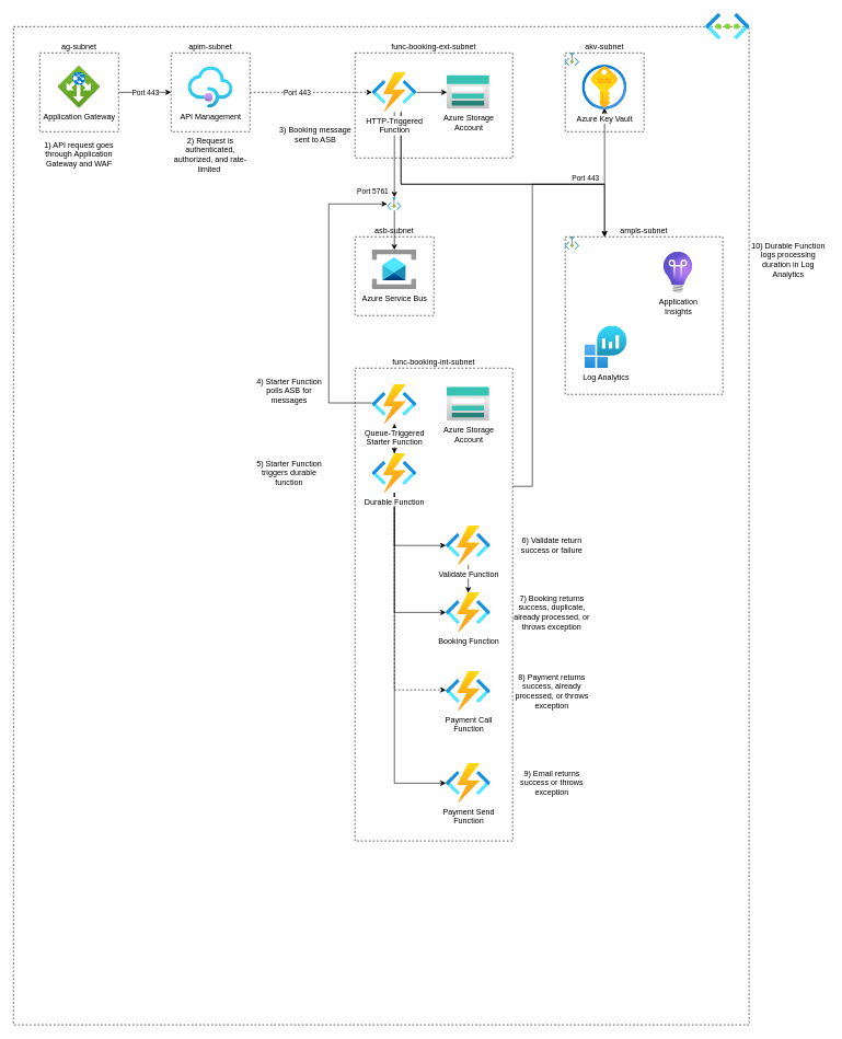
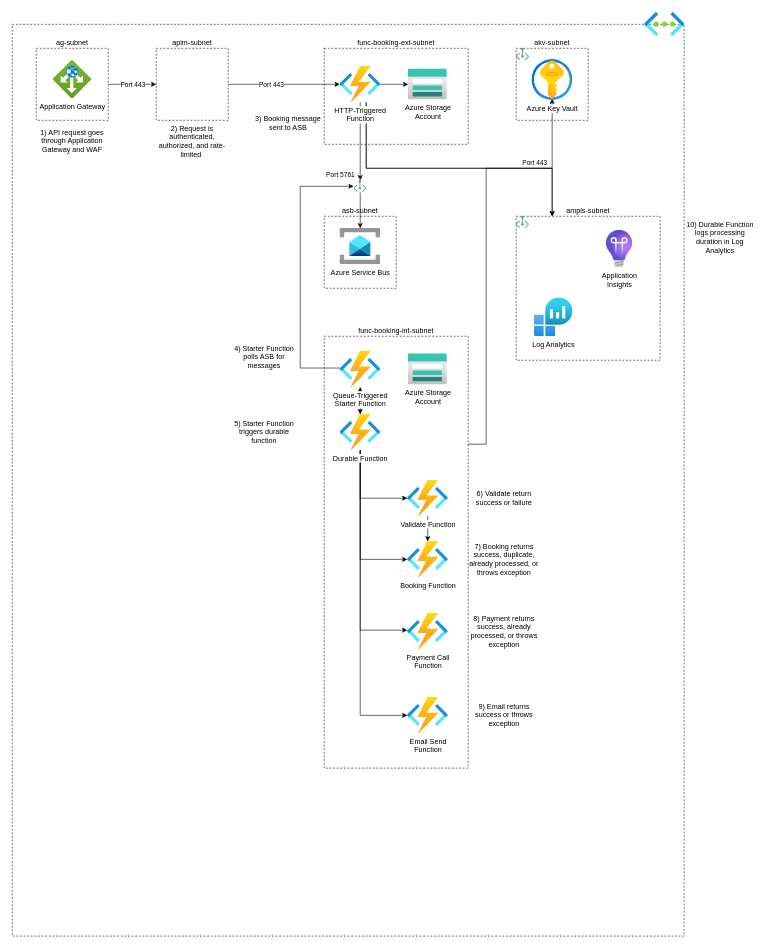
  <mxCell id="0" />
  <mxCell id="1" parent="0" />
  <mxCell id="2" value="asb-subnet" style="whiteSpace=wrap;html=1;aspect=fixed;fillColor=light-dark(#FFFFFF,#FFFFFF);dashed=1;strokeColor=light-dark(#000000,#3399FF);labelPosition=center;verticalLabelPosition=top;align=center;verticalAlign=bottom;" vertex="1" parent="1"><mxGeometry x="540" y="360" width="120" height="120" as="geometry" /></mxCell>
  <mxCell id="3" value="akv-subnet" style="whiteSpace=wrap;html=1;aspect=fixed;fillColor=light-dark(#FFFFFF,#FFFFFF);dashed=1;strokeColor=light-dark(#000000,#3399FF);labelPosition=center;verticalLabelPosition=top;align=center;verticalAlign=bottom;" vertex="1" parent="1"><mxGeometry x="860" y="80" width="120" height="120" as="geometry" /></mxCell>
  <mxCell id="4" value="func-booking-ext-subnet" style="whiteSpace=wrap;html=1;fillColor=light-dark(#FFFFFF,#FFFFFF);dashed=1;strokeColor=light-dark(#000000,#3399FF);labelPosition=center;verticalLabelPosition=top;align=center;verticalAlign=bottom;aspect=fixed;" vertex="1" parent="1"><mxGeometry x="540" y="80" width="240" height="160" as="geometry" /></mxCell>
  <mxCell id="5" value="" style="whiteSpace=wrap;html=1;fillColor=none;dashed=1;strokeColor=light-dark(#000000,#3399FF);movable=0;resizable=0;rotatable=0;deletable=0;editable=0;locked=1;connectable=0;" vertex="1" parent="1"><mxGeometry x="20" y="40" width="1120" height="1520" as="geometry" /></mxCell>
  <mxCell id="6" style="edgeStyle=orthogonalEdgeStyle;rounded=0;orthogonalLoop=1;jettySize=auto;html=1;entryX=0;entryY=0.5;entryDx=0;entryDy=0;strokeColor=light-dark(#000000,#00FF00);" edge="1" parent="1" source="8" target="13"><mxGeometry relative="1" as="geometry" /></mxCell>
  <mxCell id="7" value="Port 443" style="edgeLabel;html=1;align=center;verticalAlign=middle;resizable=0;points=[];fontColor=light-dark(#000000,#00FF00);" vertex="1" connectable="0" parent="6"><mxGeometry x="-0.224" relative="1" as="geometry"><mxPoint x="9" as="offset" /></mxGeometry></mxCell>
  <mxCell id="8" value="ag-subnet" style="whiteSpace=wrap;html=1;aspect=fixed;fillColor=light-dark(#FFFFFF,#FFFFFF);dashed=1;strokeColor=light-dark(#000000,#3399FF);labelPosition=center;verticalLabelPosition=top;align=center;verticalAlign=bottom;" vertex="1" parent="1"><mxGeometry x="60" y="80" width="120" height="120" as="geometry" /></mxCell>
  <mxCell id="9" value="Application Gateway" style="image;aspect=fixed;html=1;points=[];align=center;fontSize=12;image=img/lib/azure2/networking/Application_Gateways.svg;" vertex="1" parent="1"><mxGeometry x="88" y="100" width="64" height="64" as="geometry" /></mxCell>
  <mxCell id="10" value="" style="image;aspect=fixed;html=1;points=[];align=center;fontSize=12;image=img/lib/azure2/networking/Virtual_Networks.svg;movable=0;resizable=0;rotatable=0;deletable=0;editable=0;locked=1;connectable=0;" vertex="1" parent="1"><mxGeometry x="1074" y="20" width="67" height="40" as="geometry" /></mxCell>
- <mxCell id="11" style="edgeStyle=orthogonalEdgeStyle;rounded=0;orthogonalLoop=1;jettySize=auto;html=1;strokeColor=light-dark(#000000,#00FF00);dashed=1;" edge="1" parent="1" source="13" target="44"><mxGeometry relative="1" as="geometry" /></mxCell>
+ <mxCell id="11" style="edgeStyle=orthogonalEdgeStyle;rounded=0;orthogonalLoop=1;jettySize=auto;html=1;strokeColor=light-dark(#000000,#00FF00);" edge="1" parent="1" source="13" target="44"><mxGeometry relative="1" as="geometry" /></mxCell>
  <mxCell id="12" value="Port 443" style="edgeLabel;html=1;align=center;verticalAlign=middle;resizable=0;points=[];fontColor=light-dark(#000000,#00FF00);" vertex="1" connectable="0" parent="11"><mxGeometry x="-0.23" y="1" relative="1" as="geometry"><mxPoint x="-1" y="1" as="offset" /></mxGeometry></mxCell>
  <mxCell id="13" value="apim-subnet" style="whiteSpace=wrap;html=1;aspect=fixed;fillColor=light-dark(#FFFFFF,#FFFFFF);dashed=1;strokeColor=light-dark(#000000,#3399FF);labelPosition=center;verticalLabelPosition=top;align=center;verticalAlign=bottom;" vertex="1" parent="1"><mxGeometry x="260" y="80" width="120" height="120" as="geometry" /></mxCell>
- <mxCell id="14" value="API Management" style="image;aspect=fixed;html=1;points=[];align=center;fontSize=12;image=img/lib/azure2/app_services/API_Management_Services.svg;" vertex="1" parent="1"><mxGeometry x="286" y="101" width="68" height="63" as="geometry" /></mxCell>
  <mxCell id="15" style="edgeStyle=orthogonalEdgeStyle;rounded=0;orthogonalLoop=1;jettySize=auto;html=1;strokeColor=light-dark(#000000,#000000);" edge="1" parent="1" source="44" target="24"><mxGeometry relative="1" as="geometry" /></mxCell>
  <mxCell id="16" style="edgeStyle=orthogonalEdgeStyle;rounded=0;orthogonalLoop=1;jettySize=auto;html=1;strokeColor=light-dark(#000000,#00FF00);exitX=0.648;exitY=1.001;exitDx=0;exitDy=0;exitPerimeter=0;" edge="1" parent="1" source="44"><mxGeometry relative="1" as="geometry"><mxPoint x="600" y="167.5" as="sourcePoint" /><mxPoint x="920" y="164" as="targetPoint" /><Array as="points"><mxPoint x="610" y="280" /><mxPoint x="920" y="280" /></Array></mxGeometry></mxCell>
  <mxCell id="17" value="Port 443" style="edgeLabel;html=1;align=center;verticalAlign=middle;resizable=0;points=[];fontColor=light-dark(#000000,#00FF00);" vertex="1" connectable="0" parent="16"><mxGeometry x="0.511" relative="1" as="geometry"><mxPoint x="-15" y="-10" as="offset" /></mxGeometry></mxCell>
  <mxCell id="18" style="edgeStyle=orthogonalEdgeStyle;rounded=0;orthogonalLoop=1;jettySize=auto;html=1;strokeColor=light-dark(#000000,#3399FF);" edge="1" parent="1" source="43" target="20"><mxGeometry relative="1" as="geometry" /></mxCell>
  <mxCell id="19" style="edgeStyle=orthogonalEdgeStyle;rounded=0;orthogonalLoop=1;jettySize=auto;html=1;strokeColor=light-dark(#000000,#00FF00);" edge="1" parent="1" source="44" target="25"><mxGeometry relative="1" as="geometry"><Array as="points"><mxPoint x="610" y="280" /><mxPoint x="920" y="280" /></Array></mxGeometry></mxCell>
  <mxCell id="20" value="Azure Service Bus" style="image;aspect=fixed;html=1;points=[];align=center;fontSize=12;image=img/lib/azure2/integration/Service_Bus.svg;" vertex="1" parent="1"><mxGeometry x="566" y="380" width="68" height="60" as="geometry" /></mxCell>
  <mxCell id="21" value="func-booking-int-subnet" style="whiteSpace=wrap;html=1;fillColor=light-dark(#FFFFFF,#FFFFFF);dashed=1;strokeColor=light-dark(#000000,#3399FF);labelPosition=center;verticalLabelPosition=top;align=center;verticalAlign=bottom;" vertex="1" parent="1"><mxGeometry x="540" y="560" width="240" height="720" as="geometry" /></mxCell>
  <mxCell id="22" value="" style="image;aspect=fixed;html=1;points=[];align=center;fontSize=12;image=img/lib/azure2/networking/Private_Endpoint.svg;" vertex="1" parent="1"><mxGeometry x="860" y="80" width="21.82" height="20" as="geometry" /></mxCell>
  <mxCell id="23" value="Azure Key Vault" style="image;aspect=fixed;html=1;points=[];align=center;fontSize=12;image=img/lib/azure2/security/Key_Vaults.svg;" vertex="1" parent="1"><mxGeometry x="886" y="98.5" width="68" height="68" as="geometry" /></mxCell>
  <mxCell id="24" value="Azure Storage&lt;div&gt;Account&lt;/div&gt;" style="image;aspect=fixed;html=1;points=[];align=center;fontSize=12;image=img/lib/azure2/storage/Storage_Accounts.svg;" vertex="1" parent="1"><mxGeometry x="680" y="114" width="65" height="52" as="geometry" /></mxCell>
  <mxCell id="25" value="ampls-subnet" style="whiteSpace=wrap;html=1;aspect=fixed;fillColor=light-dark(#FFFFFF,#FFFFFF);dashed=1;strokeColor=light-dark(#000000,#3399FF);labelPosition=center;verticalLabelPosition=top;align=center;verticalAlign=bottom;container=0;" vertex="1" parent="1"><mxGeometry x="860" y="360" width="240" height="240" as="geometry" /></mxCell>
  <mxCell id="26" value="Application&lt;div&gt;Insights&lt;/div&gt;" style="image;aspect=fixed;html=1;points=[];align=center;fontSize=12;image=img/lib/azure2/devops/Application_Insights.svg;container=0;" vertex="1" parent="1"><mxGeometry x="1010" y="383" width="44" height="63" as="geometry" /></mxCell>
  <mxCell id="27" value="" style="image;aspect=fixed;html=1;points=[];align=center;fontSize=12;image=img/lib/azure2/networking/Private_Endpoint.svg;container=0;" vertex="1" parent="1"><mxGeometry x="860" y="360" width="21.82" height="20" as="geometry" /></mxCell>
  <mxCell id="28" value="Log Analytics" style="image;aspect=fixed;html=1;points=[];align=center;fontSize=12;image=img/lib/azure2/analytics/Log_Analytics_Workspaces.svg;container=0;" vertex="1" parent="1"><mxGeometry x="890" y="496" width="64" height="64" as="geometry" /></mxCell>
  <mxCell id="29" style="edgeStyle=orthogonalEdgeStyle;rounded=0;orthogonalLoop=1;jettySize=auto;html=1;strokeColor=light-dark(#000000,#3399FF);exitX=0;exitY=0.467;exitDx=0;exitDy=0;exitPerimeter=0;" edge="1" parent="1" source="57" target="43"><mxGeometry relative="1" as="geometry"><Array as="points"><mxPoint x="500" y="613" /><mxPoint x="500" y="310" /></Array></mxGeometry></mxCell>
  <mxCell id="30" style="edgeStyle=orthogonalEdgeStyle;rounded=0;orthogonalLoop=1;jettySize=auto;html=1;strokeColor=light-dark(#000000,#33FF33);exitX=1;exitY=0.25;exitDx=0;exitDy=0;" edge="1" parent="1" source="21" target="25"><mxGeometry relative="1" as="geometry"><Array as="points"><mxPoint x="810" y="740" /><mxPoint x="810" y="280" /><mxPoint x="920" y="280" /></Array></mxGeometry></mxCell>
  <mxCell id="31" style="edgeStyle=orthogonalEdgeStyle;rounded=0;orthogonalLoop=1;jettySize=auto;html=1;strokeColor=light-dark(#000000,#000000);" edge="1" parent="1" source="36" target="37"><mxGeometry relative="1" as="geometry"><Array as="points"><mxPoint x="600" y="932" /></Array></mxGeometry></mxCell>
- <mxCell id="32" style="edgeStyle=orthogonalEdgeStyle;rounded=0;orthogonalLoop=1;jettySize=auto;html=1;strokeColor=light-dark(#000000,#000000);dashed=1;" edge="1" parent="1" source="36" target="38"><mxGeometry relative="1" as="geometry"><Array as="points"><mxPoint x="600" y="1050" /></Array></mxGeometry></mxCell>
+ <mxCell id="32" style="edgeStyle=orthogonalEdgeStyle;rounded=0;orthogonalLoop=1;jettySize=auto;html=1;strokeColor=light-dark(#000000,#000000);" edge="1" parent="1" source="36" target="38"><mxGeometry relative="1" as="geometry"><Array as="points"><mxPoint x="600" y="1050" /></Array></mxGeometry></mxCell>
  <mxCell id="33" style="edgeStyle=orthogonalEdgeStyle;rounded=0;orthogonalLoop=1;jettySize=auto;html=1;strokeColor=light-dark(#000000,#000000);" edge="1" parent="1" source="36" target="39"><mxGeometry relative="1" as="geometry"><Array as="points"><mxPoint x="600" y="1192" /></Array></mxGeometry></mxCell>
  <mxCell id="34" style="edgeStyle=orthogonalEdgeStyle;rounded=0;orthogonalLoop=1;jettySize=auto;html=1;strokeColor=light-dark(#000000,#000000);" edge="1" parent="1" source="36" target="54"><mxGeometry relative="1" as="geometry"><Array as="points"><mxPoint x="600" y="830" /></Array></mxGeometry></mxCell>
  <mxCell id="35" value="" style="edgeStyle=orthogonalEdgeStyle;rounded=0;orthogonalLoop=1;jettySize=auto;html=1;" edge="1" parent="1" source="36" target="57"><mxGeometry relative="1" as="geometry" /></mxCell>
  <mxCell id="36" value="&lt;div&gt;Durable Function&lt;/div&gt;" style="image;aspect=fixed;html=1;points=[];align=center;fontSize=12;image=img/lib/azure2/compute/Function_Apps.svg;" vertex="1" parent="1"><mxGeometry x="566" y="690" width="68" height="60" as="geometry" /></mxCell>
  <mxCell id="37" value="Booking Function" style="image;aspect=fixed;html=1;points=[];align=center;fontSize=12;image=img/lib/azure2/compute/Function_Apps.svg;" vertex="1" parent="1"><mxGeometry x="678.5" y="902" width="68" height="60" as="geometry" /></mxCell>
  <mxCell id="38" value="Payment Call&lt;div&gt;Function&lt;/div&gt;" style="image;aspect=fixed;html=1;points=[];align=center;fontSize=12;image=img/lib/azure2/compute/Function_Apps.svg;" vertex="1" parent="1"><mxGeometry x="678.5" y="1022" width="68" height="60" as="geometry" /></mxCell>
- <mxCell id="39" value="Payment Send&lt;div&gt;Function&lt;/div&gt;" style="image;aspect=fixed;html=1;points=[];align=center;fontSize=12;image=img/lib/azure2/compute/Function_Apps.svg;" vertex="1" parent="1"><mxGeometry x="678.5" y="1162" width="68" height="60" as="geometry" /></mxCell>
+ <mxCell id="39" value="Email Send&lt;div&gt;Function&lt;/div&gt;" style="image;aspect=fixed;html=1;points=[];align=center;fontSize=12;image=img/lib/azure2/compute/Function_Apps.svg;" vertex="1" parent="1"><mxGeometry x="678.5" y="1162" width="68" height="60" as="geometry" /></mxCell>
  <mxCell id="40" value="Port 5761" style="edgeLabel;html=1;align=center;verticalAlign=middle;resizable=0;points=[];fontColor=light-dark(#000000,#3399FF);" vertex="1" connectable="0" parent="1"><mxGeometry x="566" y="290" as="geometry" /></mxCell>
  <mxCell id="41" value="Azure Storage&lt;div&gt;Account&lt;/div&gt;" style="image;aspect=fixed;html=1;points=[];align=center;fontSize=12;image=img/lib/azure2/storage/Storage_Accounts.svg;" vertex="1" parent="1"><mxGeometry x="680" y="589" width="65" height="52" as="geometry" /></mxCell>
  <mxCell id="42" value="" style="edgeStyle=orthogonalEdgeStyle;rounded=0;orthogonalLoop=1;jettySize=auto;html=1;strokeColor=light-dark(#000000,#3399FF);endArrow=classic;endFill=1;" edge="1" parent="1" source="44" target="43"><mxGeometry relative="1" as="geometry"><mxPoint x="600" y="170" as="sourcePoint" /><mxPoint x="600" y="340" as="targetPoint" /></mxGeometry></mxCell>
  <mxCell id="43" value="" style="image;aspect=fixed;html=1;points=[];align=center;fontSize=12;image=img/lib/azure2/networking/Private_Endpoint.svg;" vertex="1" parent="1"><mxGeometry x="589.09" y="300" width="21.82" height="20" as="geometry" /></mxCell>
  <mxCell id="44" value="HTTP-Triggered&lt;div&gt;Function&lt;/div&gt;" style="image;aspect=fixed;html=1;points=[];align=center;fontSize=12;image=img/lib/azure2/compute/Function_Apps.svg;" vertex="1" parent="1"><mxGeometry x="566" y="110" width="68" height="60" as="geometry" /></mxCell>
  <mxCell id="45" value="1) API request goes through Application Gateway and WAF" style="text;html=1;whiteSpace=wrap;strokeColor=none;fillColor=none;align=center;verticalAlign=middle;rounded=0;fontColor=light-dark(#000000,#FF3333);" vertex="1" parent="1"><mxGeometry x="60" y="200" width="120" height="70" as="geometry" /></mxCell>
  <mxCell id="46" value="2) Request is authenticated, authorized, and rate-limited&amp;nbsp;" style="text;html=1;whiteSpace=wrap;strokeColor=none;fillColor=none;align=center;verticalAlign=middle;rounded=0;fontColor=light-dark(#000000,#FF3333);" vertex="1" parent="1"><mxGeometry x="260" y="200" width="120" height="70" as="geometry" /></mxCell>
  <mxCell id="47" value="3) Booking message sent to ASB" style="text;html=1;whiteSpace=wrap;strokeColor=none;fillColor=none;align=center;verticalAlign=middle;rounded=0;fontColor=light-dark(#000000,#FF3333);" vertex="1" parent="1"><mxGeometry x="420" y="170" width="120" height="70" as="geometry" /></mxCell>
  <mxCell id="48" value="4) Starter Function polls ASB for messages" style="text;html=1;whiteSpace=wrap;strokeColor=none;fillColor=none;align=center;verticalAlign=middle;rounded=0;fontColor=light-dark(#000000,#FF3333);" vertex="1" parent="1"><mxGeometry x="380" y="560" width="120" height="70" as="geometry" /></mxCell>
  <mxCell id="49" value="7) Booking returns success, duplicate, already processed, or throws exception" style="text;html=1;whiteSpace=wrap;strokeColor=none;fillColor=none;align=center;verticalAlign=middle;rounded=0;fontColor=light-dark(#000000,#FF3333);" vertex="1" parent="1"><mxGeometry x="780" y="897" width="120" height="70" as="geometry" /></mxCell>
  <mxCell id="50" value="8) Payment returns success, already processed, or throws exception" style="text;html=1;whiteSpace=wrap;strokeColor=none;fillColor=none;align=center;verticalAlign=middle;rounded=0;fontColor=light-dark(#000000,#FF3333);" vertex="1" parent="1"><mxGeometry x="780" y="1017" width="120" height="70" as="geometry" /></mxCell>
  <mxCell id="51" value="9) Email returns success or throws exception" style="text;html=1;whiteSpace=wrap;strokeColor=none;fillColor=none;align=center;verticalAlign=middle;rounded=0;fontColor=light-dark(#000000,#FF3333);" vertex="1" parent="1"><mxGeometry x="780" y="1157" width="120" height="70" as="geometry" /></mxCell>
  <mxCell id="52" value="10) Durable Function logs processing duration in Log Analytics" style="text;html=1;whiteSpace=wrap;strokeColor=none;fillColor=none;align=center;verticalAlign=middle;rounded=0;fontColor=light-dark(#000000,#FF3333);" vertex="1" parent="1"><mxGeometry x="1140" y="360" width="120" height="70" as="geometry" /></mxCell>
  <mxCell id="53" value="" style="edgeStyle=orthogonalEdgeStyle;rounded=0;orthogonalLoop=1;jettySize=auto;html=1;" edge="1" parent="1" source="54" target="37"><mxGeometry relative="1" as="geometry" /></mxCell>
  <mxCell id="54" value="Validate Function" style="image;aspect=fixed;html=1;points=[];align=center;fontSize=12;image=img/lib/azure2/compute/Function_Apps.svg;" vertex="1" parent="1"><mxGeometry x="678.5" y="800" width="68" height="60" as="geometry" /></mxCell>
  <mxCell id="55" value="6) Validate return success or failure" style="text;html=1;whiteSpace=wrap;strokeColor=none;fillColor=none;align=center;verticalAlign=middle;rounded=0;fontColor=light-dark(#000000,#FF3333);" vertex="1" parent="1"><mxGeometry x="780" y="795" width="120" height="70" as="geometry" /></mxCell>
  <mxCell id="56" style="edgeStyle=orthogonalEdgeStyle;rounded=0;orthogonalLoop=1;jettySize=auto;html=1;strokeColor=light-dark(#000000,#000000);" edge="1" parent="1" source="57" target="36"><mxGeometry relative="1" as="geometry" /></mxCell>
  <mxCell id="57" value="Queue-Triggered&lt;div&gt;Starter Function&lt;/div&gt;" style="image;aspect=fixed;html=1;points=[];align=center;fontSize=12;image=img/lib/azure2/compute/Function_Apps.svg;" vertex="1" parent="1"><mxGeometry x="566" y="585" width="68" height="60" as="geometry" /></mxCell>
  <mxCell id="58" value="5) Starter Function triggers durable function" style="text;html=1;whiteSpace=wrap;strokeColor=none;fillColor=none;align=center;verticalAlign=middle;rounded=0;fontColor=light-dark(#000000,#FF3333);" vertex="1" parent="1"><mxGeometry x="380" y="685" width="120" height="70" as="geometry" /></mxCell>
